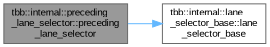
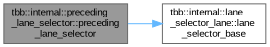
  digraph {
    rankdir=LR
    fontname="Liberation Sans"
    node [fontname="Liberation Sans" fontsize=10 shape=box style=filled]
    n1 [color=gray40 fillcolor=grey60 fontcolor=black height=0.2 label="tbb::internal::preceding\l_lane_selector::preceding\l_lane_selector" width=0.4]
-   n2 [color=grey40 fillcolor=white height=0.2 label="tbb::internal::lane\l_selector_base::lane\l_selector_base" width=0.4]
+   n2 [color=grey40 fillcolor=white height=0.2 label="tbb::internal::lane\l_selector_lane::lane\l_selector_base" width=0.4]
    n1 -> n2 [color=steelblue1 fontname="Liberation Sans" fontsize=10 labelfontname=Helvetica labelfontsize=10 style=solid]
  }
